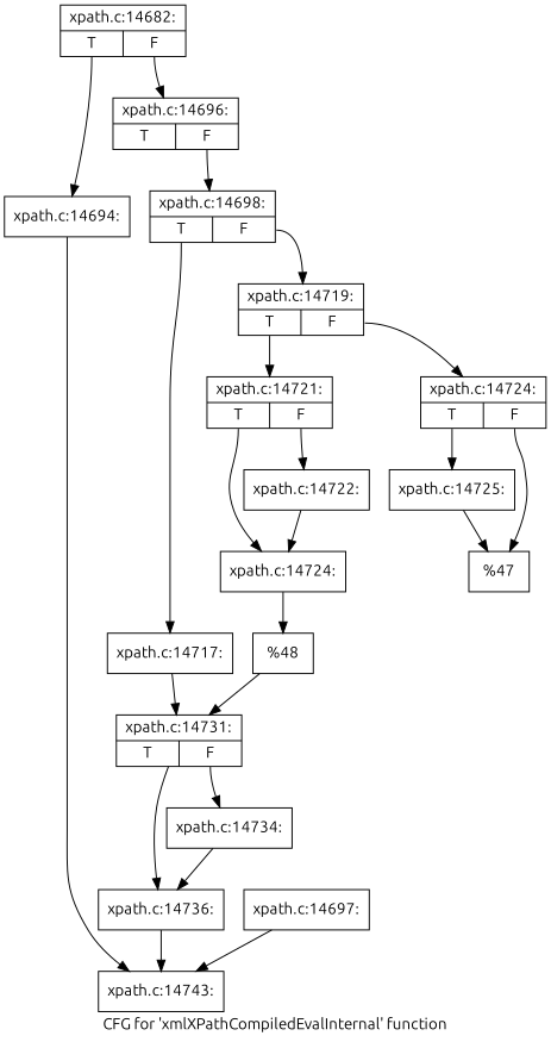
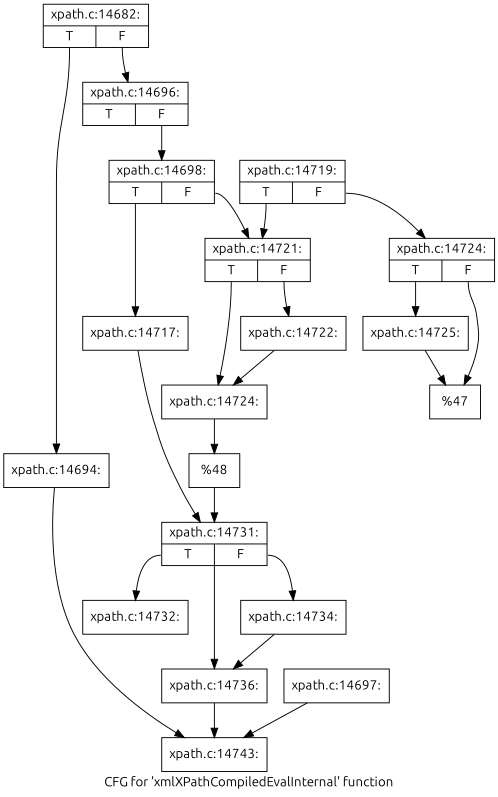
  digraph {
    fontname=Ubuntu
    label="CFG for 'xmlXPathCompiledEvalInternal' function"
    node [fontname=Ubuntu shape=record]
    edge [fontname=Ubuntu]
    n1 [label="{xpath.c:14682:|{<s0>T|<s1>F}}"]
    n2 [label="{xpath.c:14694:}"]
    n3 [label="{xpath.c:14696:|{<s0>T|<s1>F}}"]
    n4 [label="{xpath.c:14743:}"]
    n5 [label="{xpath.c:14698:|{<s0>T|<s1>F}}"]
    n6 [label="{xpath.c:14697:}"]
    n7 [label="{xpath.c:14717:}"]
    n8 [label="{xpath.c:14719:|{<s0>T|<s1>F}}"]
    n9 [label="{xpath.c:14731:|{<s0>T|<s1>F}}"]
    n10 [label="{xpath.c:14721:|{<s0>T|<s1>F}}"]
    n11 [label="{xpath.c:14724:|{<s0>T|<s1>F}}"]
+   n12 [label="{xpath.c:14732:}"]
    n13 [label="{xpath.c:14734:}"]
    n14 [label="{xpath.c:14736:}"]
    n15 [label="{xpath.c:14724:}"]
    n16 [label="{xpath.c:14722:}"]
    n17 [label="{xpath.c:14725:}"]
    n18 [label="{%47}"]
    n19 [label="{%48}"]
    n1 -> n2 [tailport=s0]
    n1 -> n3 [tailport=s1]
    n2 -> n4
    n3 -> n5 [tailport=s1]
    n5 -> n7 [tailport=s0]
-   n5 -> n8 [tailport=s1]
+   n5 -> n10 [tailport=s1]
    n6 -> n4
    n7 -> n9
    n8 -> n10 [tailport=s0]
    n8 -> n11 [tailport=s1]
+   n9 -> n12 [tailport=s0]
    n9 -> n13 [tailport=s1]
    n9 -> n14
    n10 -> n15 [tailport=s0]
    n10 -> n16 [tailport=s1]
    n11 -> n17 [tailport=s0]
    n11 -> n18 [tailport=s1]
    n13 -> n14
    n14 -> n4
    n15 -> n19
    n16 -> n15
    n17 -> n18
    n19 -> n9
  }
